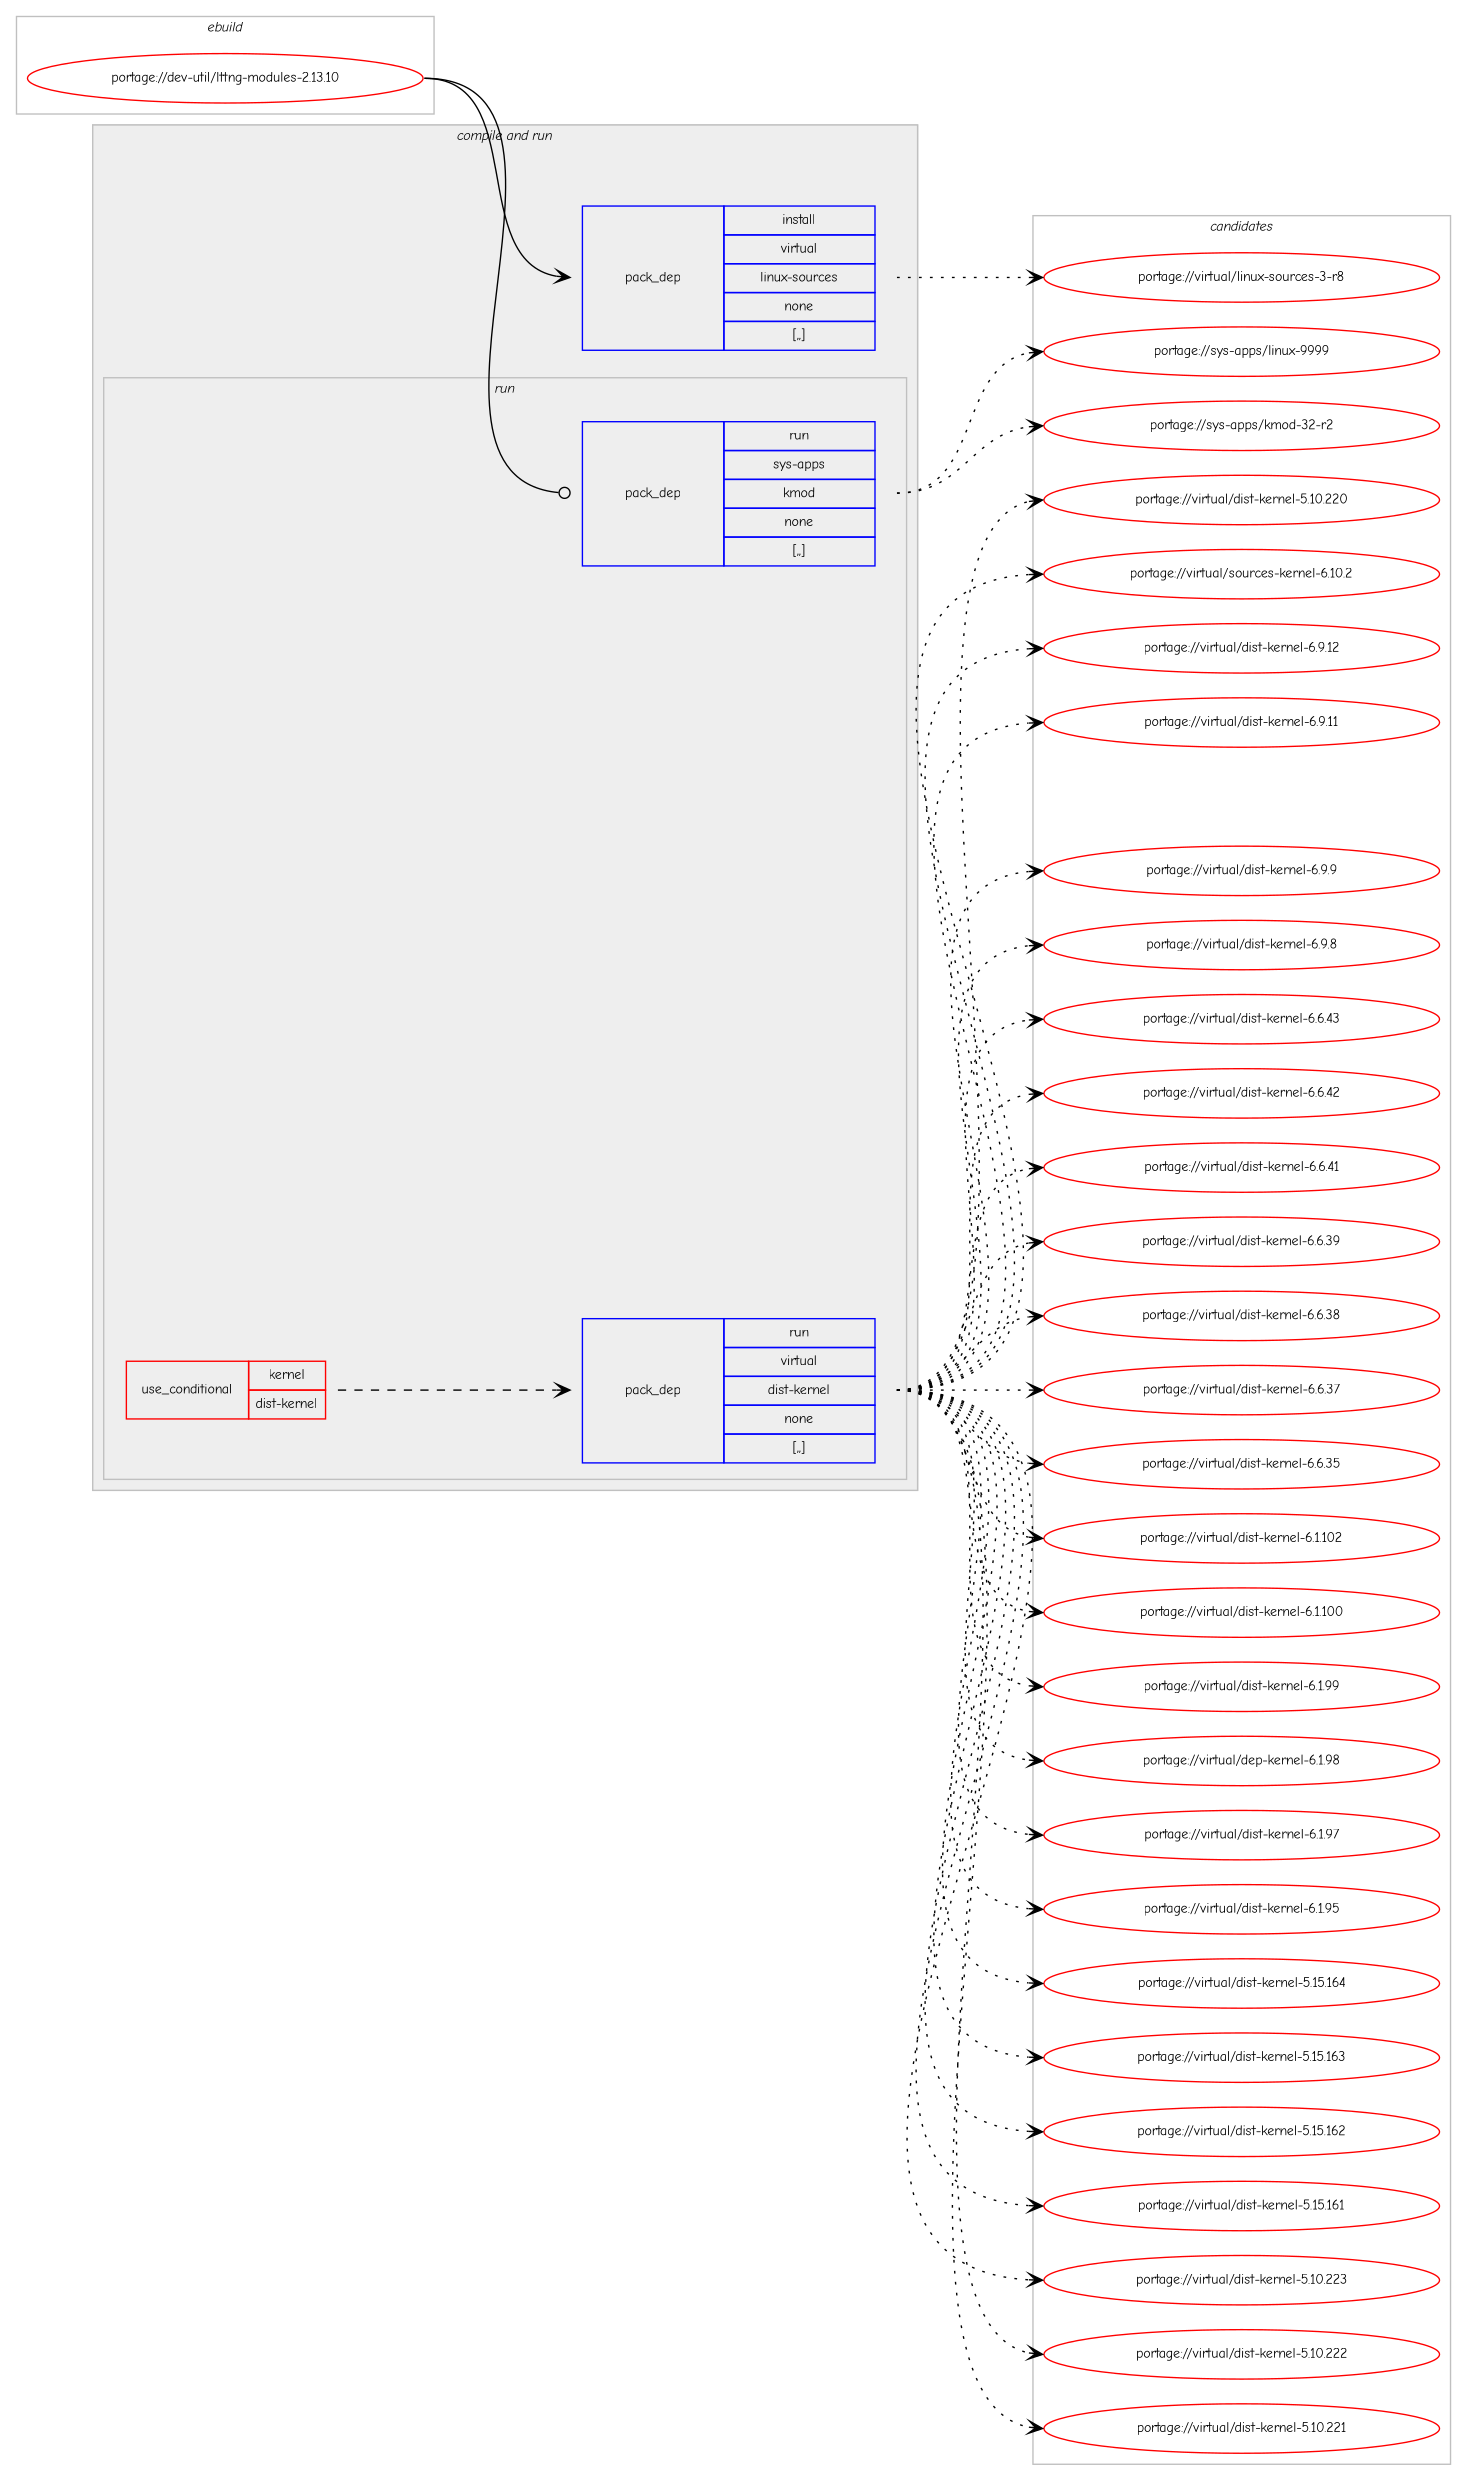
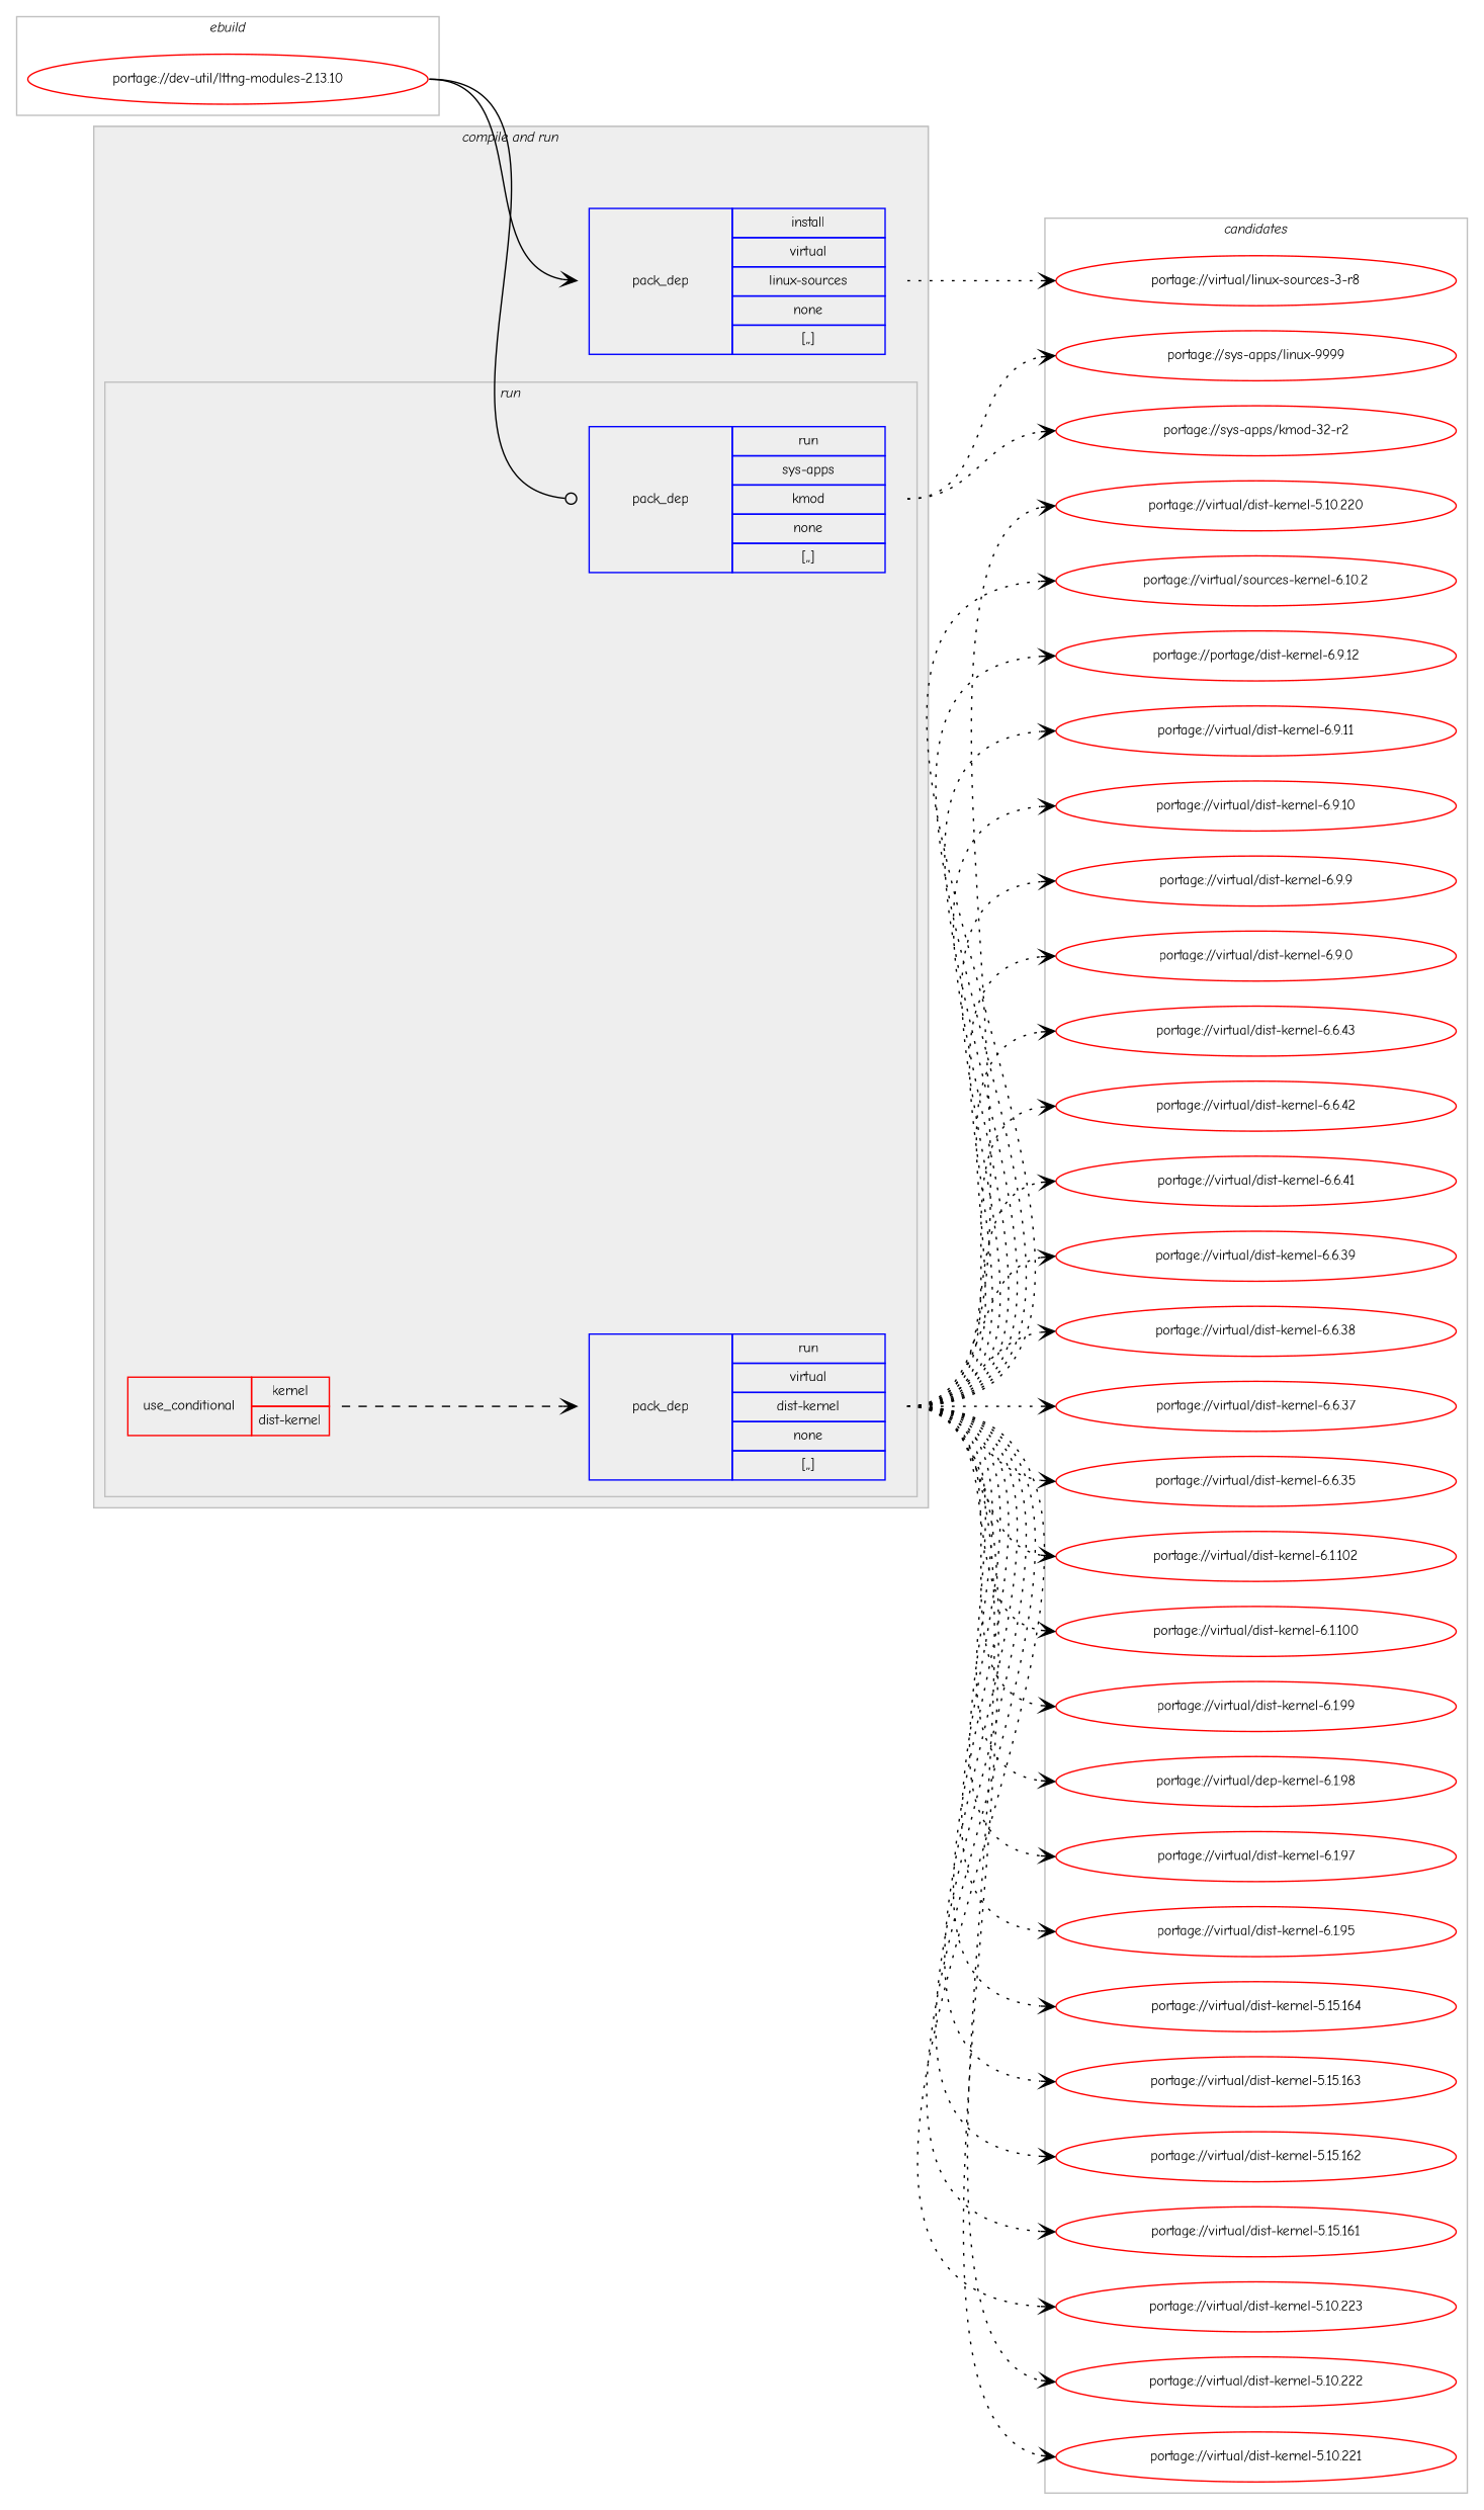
  digraph {
    compound=true
    concentrate=true
    fontname="Comic Neue"
    fontsize=10
    newrank=true
    rankdir=LR
    ranksep=1.5
    node [color=red fontname="Comic Neue" fontsize=10]
    edge [arrowhead=vee fontname="Comic Neue" headport=w style=dotted tailport=e weight=100]
    n1 [label="portage://dev-util/lttng-modules-2.13.10" width=4]
    n2 [color=blue label=<<TABLE BORDER="0" CELLBORDER="1" CELLSPACING="0" CELLPADDING="4" WIDTH="220"><TR><TD ROWSPAN="6" CELLPADDING="30">pack_dep</TD></TR><TR><TD WIDTH="110">install</TD></TR><TR><TD>virtual</TD></TR><TR><TD>linux-sources</TD></TR><TR><TD>none</TD></TR><TR><TD>[,,]</TD></TR></TABLE>> shape=none]
    n3 [color=blue label=<<TABLE BORDER="0" CELLBORDER="1" CELLSPACING="0" CELLPADDING="4" WIDTH="220"><TR><TD ROWSPAN="6" CELLPADDING="30">pack_dep</TD></TR><TR><TD WIDTH="110">run</TD></TR><TR><TD>virtual</TD></TR><TR><TD>dist-kernel</TD></TR><TR><TD>none</TD></TR><TR><TD>[,,]</TD></TR></TABLE>> shape=none]
    n4 [label=<<TABLE BORDER="0" CELLBORDER="1" CELLSPACING="0" CELLPADDING="4"><TR><TD ROWSPAN="3" CELLPADDING="10">use_conditional</TD></TR><TR><TD>kernel</TD></TR><TR><TD>dist-kernel</TD></TR></TABLE>> shape=none]
    n5 [color=blue label=<<TABLE BORDER="0" CELLBORDER="1" CELLSPACING="0" CELLPADDING="4" WIDTH="220"><TR><TD ROWSPAN="6" CELLPADDING="30">pack_dep</TD></TR><TR><TD WIDTH="110">run</TD></TR><TR><TD>sys-apps</TD></TR><TR><TD>kmod</TD></TR><TR><TD>none</TD></TR><TR><TD>[,,]</TD></TR></TABLE>> shape=none]
    n6 [label="portage://virtual/linux-sources-3-r8" width=4]
    n7 [label="portage://virtual/sources-kernel-6.10.2" width=4]
-   n8 [label="portage://virtual/dist-kernel-6.9.12" width=4]
+   n8 [label="portage://portage/dist-kernel-6.9.12" width=4]
    n9 [label="portage://virtual/dist-kernel-6.9.11" width=4]
+   n10 [label="portage://virtual/dist-kernel-6.9.10" width=4]
    n11 [label="portage://virtual/dist-kernel-6.9.9" width=4]
-   n12 [label="portage://virtual/dist-kernel-6.9.8" width=4]
+   n12 [label="portage://virtual/dist-kernel-6.9.0" width=4]
    n13 [label="portage://virtual/dist-kernel-6.6.43" width=4]
    n14 [label="portage://virtual/dist-kernel-6.6.42" width=4]
    n15 [label="portage://virtual/dist-kernel-6.6.41" width=4]
    n16 [label="portage://virtual/dist-kernel-6.6.39" width=4]
    n17 [label="portage://virtual/dist-kernel-6.6.38" width=4]
    n18 [label="portage://virtual/dist-kernel-6.6.37" width=4]
    n19 [label="portage://virtual/dist-kernel-6.6.35" width=4]
    n20 [label="portage://virtual/dist-kernel-6.1.102" width=4]
    n21 [label="portage://virtual/dist-kernel-6.1.100" width=4]
    n22 [label="portage://virtual/dist-kernel-6.1.99" width=4]
    n23 [label="portage://virtual/dep-kernel-6.1.98" width=4]
    n24 [label="portage://virtual/dist-kernel-6.1.97" width=4]
    n25 [label="portage://virtual/dist-kernel-6.1.95" width=4]
    n26 [label="portage://virtual/dist-kernel-5.15.164" width=4]
    n27 [label="portage://virtual/dist-kernel-5.15.163" width=4]
    n28 [label="portage://virtual/dist-kernel-5.15.162" width=4]
    n29 [label="portage://virtual/dist-kernel-5.15.161" width=4]
    n30 [label="portage://virtual/dist-kernel-5.10.223" width=4]
    n31 [label="portage://virtual/dist-kernel-5.10.222" width=4]
    n32 [label="portage://virtual/dist-kernel-5.10.221" width=4]
    n33 [label="portage://virtual/dist-kernel-5.10.220" width=4]
    n34 [label="portage://sys-apps/linux-9999" width=4]
    n35 [label="portage://sys-apps/kmod-32-r2" width=4]
    subgraph cluster_1 {
      color=gray
      label=<<i>ebuild</i>>
      n1
    }
    subgraph cluster_2 {
      color=gray
      label=<<i>dependencies</i>>
      subgraph cluster_3 {
        color=gray
        fillcolor="#eeeeee"
        label=<<i>compile</i>>
        style=filled
        subgraph sub_4 {
          color=gray
          fillcolor="#eeeeee"
          label=<<i>compile</i>>
          style=filled
          n2
        }
      }
      subgraph cluster_5 {
        color=gray
        fillcolor="#eeeeee"
        label=<<i>compile and run</i>>
        style=filled
      }
      subgraph cluster_6 {
        color=gray
        fillcolor="#eeeeee"
        label=<<i>run</i>>
        style=filled
        subgraph sub_7 {
          color=gray
          fillcolor="#eeeeee"
          label=<<i>run</i>>
          style=filled
          n4
          subgraph sub_8 {
            color=gray
            fillcolor="#eeeeee"
            label=<<i>run</i>>
            style=filled
            n3
          }
        }
        subgraph sub_9 {
          color=gray
          fillcolor="#eeeeee"
          label=<<i>run</i>>
          style=filled
          n5
        }
      }
    }
    subgraph cluster_10 {
      color=gray
      label=<<i>candidates</i>>
      rank=same
      subgraph sub_11 {
        color=black
        label=<<i>candidates</i>>
        nodesep=1
        rank=same
        n6
      }
      subgraph sub_12 {
        color=black
        label=<<i>candidates</i>>
        nodesep=1
        rank=same
        n7
        n8
        n9
+       n10
        n11
        n12
        n13
        n14
        n15
        n16
        n17
        n18
        n19
        n20
        n21
        n22
        n23
        n24
        n25
        n26
        n27
        n28
        n29
        n30
        n31
        n32
        n33
      }
      subgraph sub_13 {
        color=black
        label=<<i>candidates</i>>
        nodesep=1
        rank=same
        n34
        n35
      }
    }
    n1 -> n2 [style=solid weight=20]
    n1 -> n5 [arrowhead=odot style=solid weight=20]
    n2 -> n6
    n3 -> n7
    n3 -> n8
    n3 -> n9
+   n3 -> n10
    n3 -> n11
    n3 -> n12
    n3 -> n13
    n3 -> n14
    n3 -> n15
    n3 -> n16
    n3 -> n17
    n3 -> n18
    n3 -> n19
    n3 -> n20
    n3 -> n21
    n3 -> n22
    n3 -> n23
    n3 -> n24
    n3 -> n25
    n3 -> n26
    n3 -> n27
    n3 -> n28
    n3 -> n29
    n3 -> n30
    n3 -> n31
    n3 -> n32
    n3 -> n33
    n4 -> n3 [style=dashed weight=20]
    n5 -> n34
    n5 -> n35
  }
